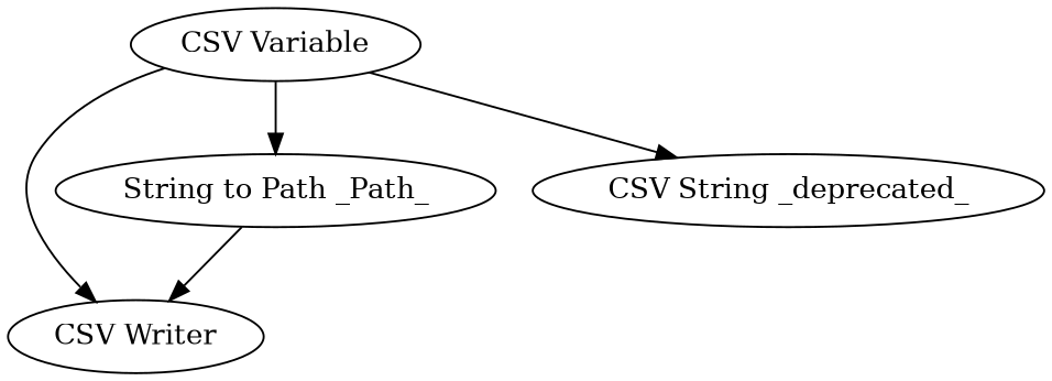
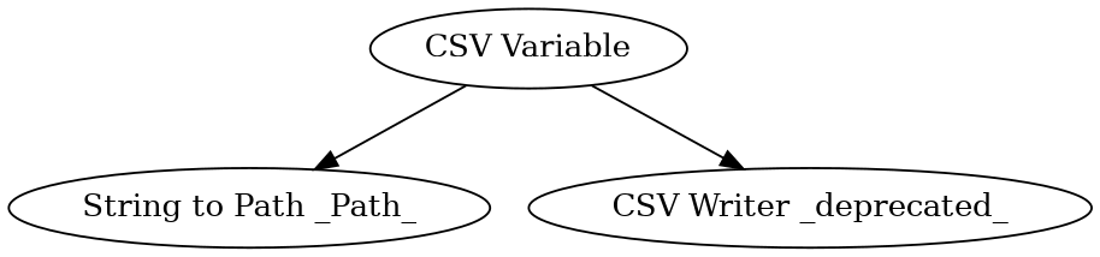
  digraph {
    rankdir=TB
    n1 [label="CSV Variable"]
-   n2 [label="CSV Writer"]
    n3 [label="String to Path _Path_"]
-   n4 [label="CSV String _deprecated_"]
-   n1 -> n2
+   n4 [label="CSV Writer _deprecated_"]
    n1 -> n3
    n1 -> n4
-   n3 -> n2
  }
